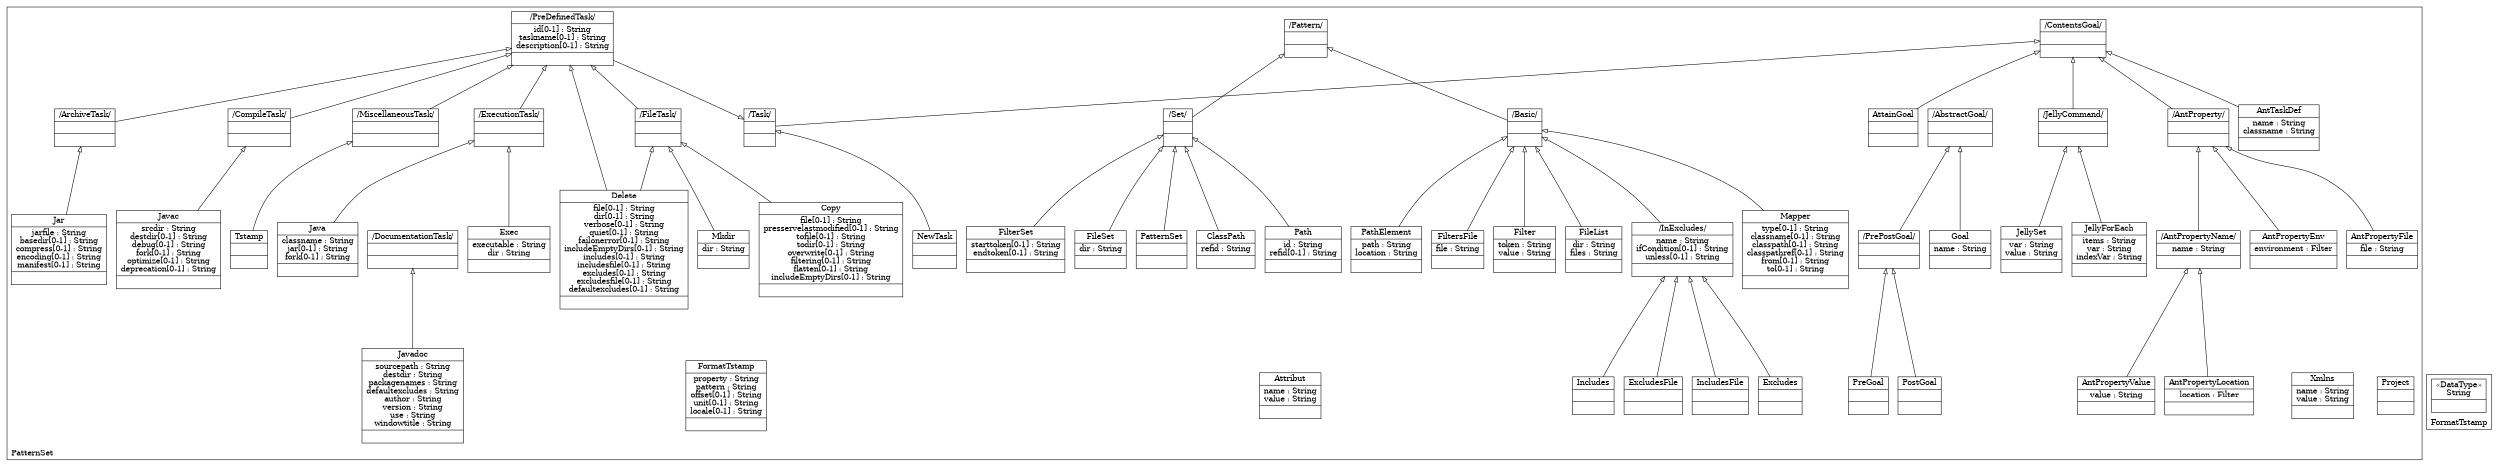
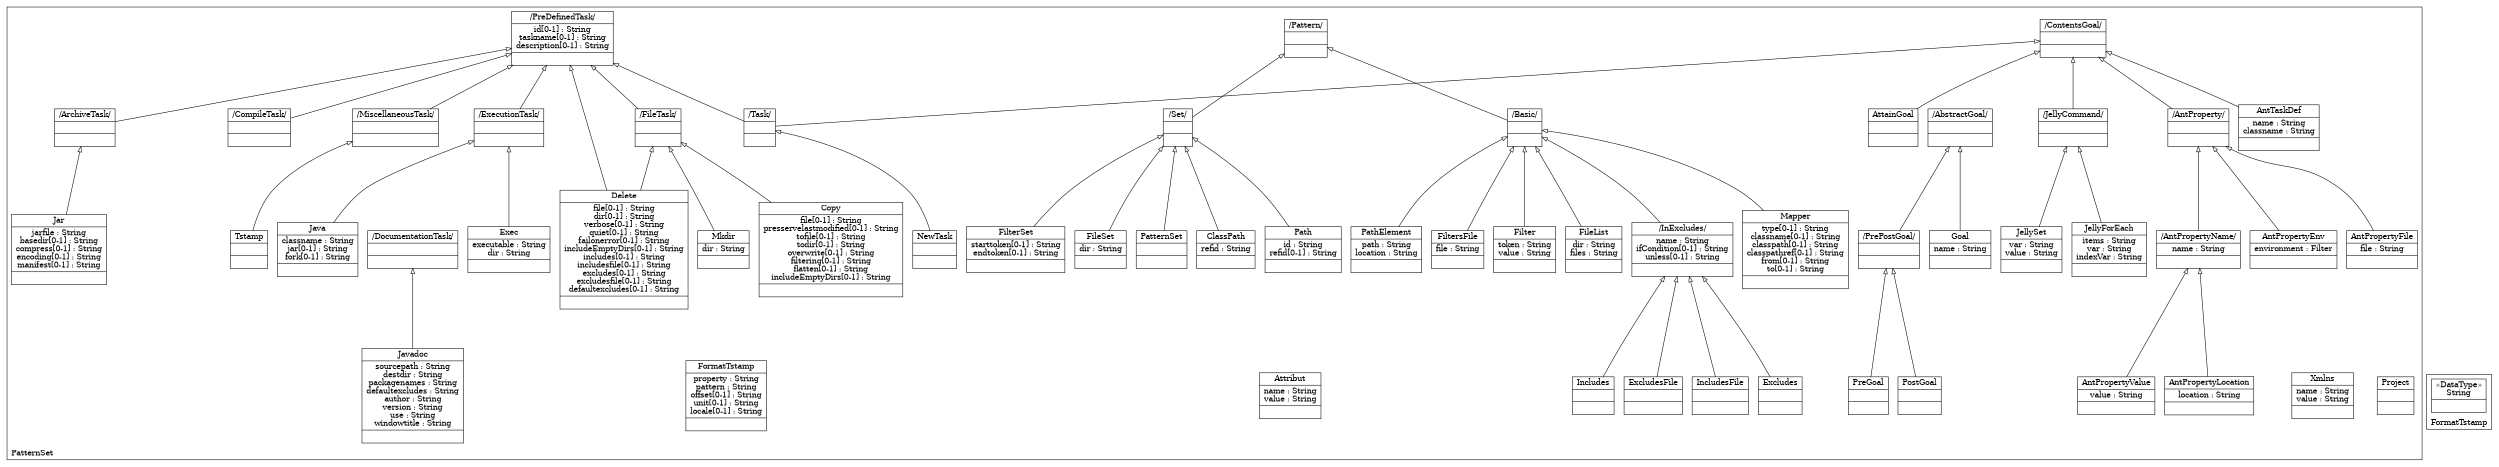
  digraph {
    compound=true
    labeljust=l
    labelloc=t
    nodeSep=0.75
    rankdir=BT
    node [shape=record]
    edge [arrowhead=onormal constraint=true group=Basic minlen=2]
    n1 [label="{Project| | }"]
    n2 [label="{Xmlns|name : String\nvalue : String| }"]
    n3 [label="{/AntProperty/| | }"]
    n4 [label="{/ContentsGoal/| | }"]
    n5 [label="{/AntPropertyName/|name : String| }"]
    n6 [label="{AntPropertyValue|value : String| }"]
-   n7 [label="{AntPropertyLocation|location : Filter| }"]
+   n7 [label="{AntPropertyLocation|location : String| }"]
    n8 [label="{AntPropertyFile|file : String| }"]
    n9 [label="{AntPropertyEnv|environment : Filter| }"]
    n10 [label="{/JellyCommand/| | }"]
    n11 [label="{JellySet|var : String\nvalue : String| }"]
    n12 [label="{JellyForEach|items : String\nvar : String\nindexVar : String| }"]
    n13 [label="{/AbstractGoal/| | }"]
    n14 [label="{AttainGoal| | }"]
    n15 [label="{/PrePostGoal/| | }"]
    n16 [label="{PreGoal| | }"]
    n17 [label="{PostGoal| | }"]
    n18 [label="{Goal|name : String| }"]
    n19 [label="{/Pattern/| | }"]
    n20 [label="{/Basic/| | }"]
    n21 [label="{Mapper|type[0-1] : String\nclassname[0-1] : String\nclasspath[0-1] : String\nclasspathref[0-1] : String\nfrom[0-1] : String\nto[0-1] : String| }"]
    n22 [label="{/InExcludes/|name : String\nifCondition[0-1] : String\nunless[0-1] : String| }"]
    n23 [label="{Includes| | }"]
    n24 [label="{Excludes| | }"]
    n25 [label="{IncludesFile| | }"]
    n26 [label="{ExcludesFile| | }"]
    n27 [label="{FileList|dir : String\nfiles : String| }"]
    n28 [label="{Filter|token : String\nvalue : String| }"]
    n29 [label="{FiltersFile|file : String| }"]
    n30 [label="{PathElement|path : String\nlocation : String| }"]
    n31 [label="{/Set/| | }"]
    n32 [label="{PatternSet| | }"]
    n33 [label="{FileSet|dir : String| }"]
    n34 [label="{FilterSet|starttoken[0-1] : String\nendtoken[0-1] : String| }"]
    n35 [label="{Path|id : String\nrefid[0-1] : String| }"]
    n36 [label="{ClassPath|refid : String| }"]
    n37 [label="{/Task/| | }"]
    n38 [label="{AntTaskDef|name : String\nclassname : String| }"]
    n39 [label="{NewTask| | }"]
    n40 [label="{Attribut|name : String\nvalue : String| }"]
    n41 [label="{/PreDefinedTask/|id[0-1] : String\ntaskname[0-1] : String\ndescription[0-1] : String| }"]
    n42 [label="{/ExecutionTask/| | }"]
    n43 [label="{Exec|executable : String\ndir : String| }"]
    n44 [label="{Java|classname : String\njar[0-1] : String\nfork[0-1] : String| }"]
    n45 [label="{/MiscellaneousTask/| | }"]
    n46 [label="{Tstamp| | }"]
    n47 [label="{FormatTstamp|property : String\npattern : String\noffset[0-1] : String\nunit[0-1] : String\nlocale[0-1] : String| }"]
    n48 [label="{/CompileTask/| | }"]
-   n49 [label="{Javac|srcdir : String\ndestdir[0-1] : String\ndebug[0-1] : String\nfork[0-1] : String\noptimize[0-1] : String\ndeprecation[0-1] : String| }"]
    n50 [label="{/DocumentationTask/| | }"]
    n51 [label="{Javadoc|sourcepath : String\ndestdir : String\npackagenames : String\ndefaultexcludes : String\nauthor : String\nversion : String\nuse : String\nwindowtitle : String| }"]
    n52 [label="{/ArchiveTask/| | }"]
    n53 [label="{Jar|jarfile : String\nbasedir[0-1] : String\ncompress[0-1] : String\nencoding[0-1] : String\nmanifest[0-1] : String| }"]
    n54 [label="{/FileTask/| | }"]
    n55 [label="{Mkdir|dir : String| }"]
    n56 [label="{Copy|file[0-1] : String\npresservelastmodified[0-1] : String\ntofile[0-1] : String\ntodir[0-1] : String\noverwrite[0-1] : String\nfiltering[0-1] : String\nflatten[0-1] : String\nincludeEmptyDirs[0-1] : String| }"]
    n57 [label="{Delete|file[0-1] : String\ndir[0-1] : String\nverbose[0-1] : String\nquiet[0-1] : String\nfailonerror[0-1] : String\nincludeEmptyDirs[0-1] : String\nincludes[0-1] : String\nincludesfile[0-1] : String\nexcludes[0-1] : String\nexcludesfile[0-1] : String\ndefaultexcludes[0-1] : String| }"]
    n58 [label="{&#171;DataType&#187;\nString|}"]
    subgraph cluster_1 {
      color=black
      label=PatternSet
      n1
      n2
      n3
      n4
      n5
      n6
      n7
      n8
      n9
      n10
      n11
      n12
      n13
      n14
      n15
      n16
      n17
      n18
      n19
      n20
      n21
      n22
      n23
      n24
      n25
      n26
      n27
      n28
      n29
      n30
      n31
      n32
      n33
      n34
      n35
      n36
      n37
      n38
      n39
      n40
      n41
      n42
      n43
      n44
      n45
      n46
      n47
      n48
-     n49
      n50
      n51
      n52
      n53
      n54
      n55
      n56
      n57
    }
    subgraph cluster_2 {
      color=black
      label=FormatTstamp
      n58
    }
    n3 -> n4 [group=ContentsGoal]
    n5 -> n3 [group=AntProperty]
    n6 -> n5 [group=AntPropertyName]
    n7 -> n5 [group=AntPropertyName]
    n8 -> n3 [group=AntProperty]
    n9 -> n3 [group=AntProperty]
    n10 -> n4 [group=ContentsGoal]
    n11 -> n10 [group=JellyCommand]
    n12 -> n10 [group=JellyCommand]
    n14 -> n4 [group=ContentsGoal]
    n15 -> n13 [group=AbstractGoal]
    n16 -> n15 [group=PrePostGoal]
    n17 -> n15 [group=PrePostGoal]
    n18 -> n13 [group=AbstractGoal]
    n20 -> n19 [group=Pattern]
    n21 -> n20
    n22 -> n20
    n23 -> n22 [group=InExcludes]
    n24 -> n22 [group=InExcludes]
    n25 -> n22 [group=InExcludes]
    n26 -> n22 [group=InExcludes]
    n27 -> n20
    n28 -> n20
    n29 -> n20
    n30 -> n20
    n31 -> n19 [group=Pattern]
    n32 -> n31 [group=Set]
    n33 -> n31 [group=Set]
    n34 -> n31 [group=Set]
    n35 -> n31 [group=Set]
    n36 -> n31 [group=Set]
    n37 -> n4 [group=ContentsGoal]
    n38 -> n4 [group=ContentsGoal]
    n39 -> n37 [group=Task]
-   n41 -> n37 [group=Task]
+   n37 -> n41 [group=Task]
    n42 -> n41 [group=PreDefinedTask]
    n43 -> n42 [group=ExecutionTask]
    n44 -> n42 [group=ExecutionTask]
    n45 -> n41 [group=PreDefinedTask]
    n46 -> n45 [group=MiscellaneousTask]
    n48 -> n41 [group=PreDefinedTask]
-   n49 -> n48 [group=CompileTask]
    n51 -> n50 [group=DocumentationTask]
    n52 -> n41 [group=PreDefinedTask]
    n53 -> n52 [group=ArchiveTask]
    n54 -> n41 [group=PreDefinedTask]
    n55 -> n54 [group=FileTask]
    n56 -> n54 [group=FileTask]
    n57 -> n41 [group=PreDefinedTask]
    n57 -> n54 [group=FileTask]
  }
